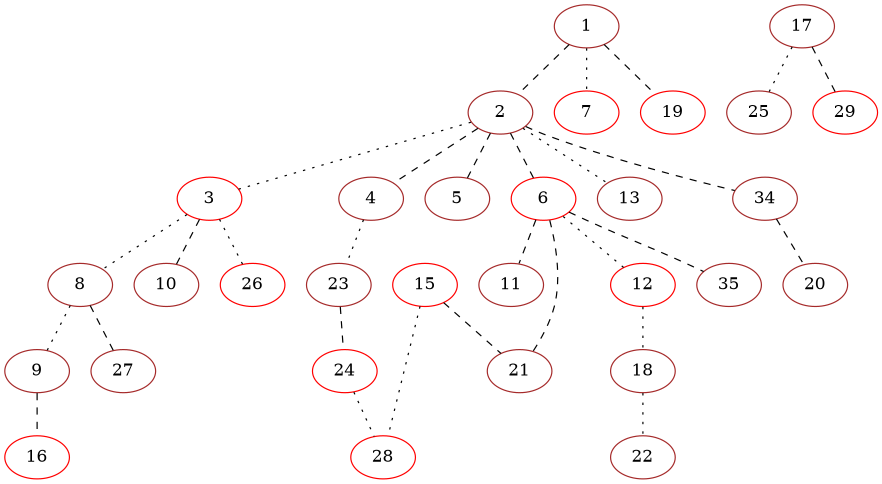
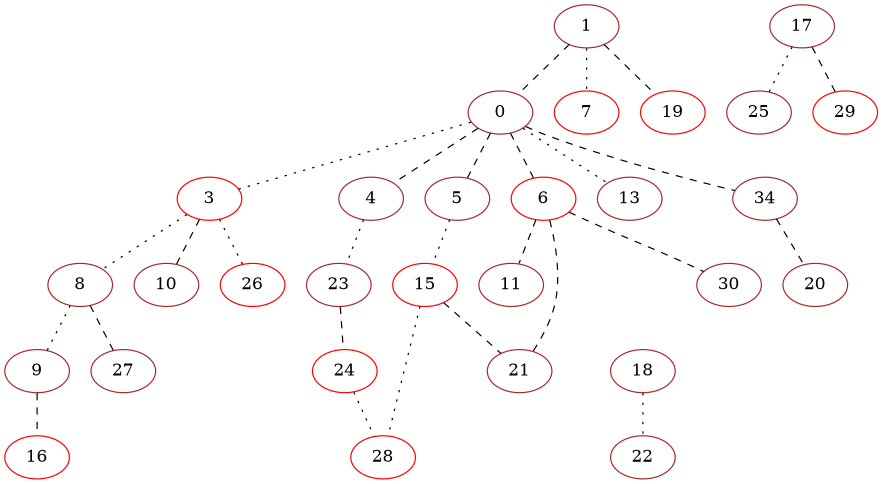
  graph {
    node [color=brown]
    edge [style=dashed]
    1
-   2
+   2 [label=0]
    7 [color=red]
    19 [color=red]
    3 [color=red]
    4
    5
    6 [color=red]
    13
    n10 [label=34]
    8
    10
    26 [color=red]
    23
    15 [color=red]
    11
-   12 [color=red]
    21
-   30 [label=35]
+   30
    20
    17
    25
    29 [color=red]
    9
    27
    24 [color=red]
    28 [color=red]
    18
    16 [color=red]
    22
    1 -- 2
    1 -- 7 [style=dotted]
    1 -- 19
    2 -- 3 [style=dotted]
    2 -- 4
    2 -- 5
    2 -- 6
    2 -- 13 [style=dotted]
    2 -- n10
    3 -- 8 [style=dotted]
    3 -- 10
    3 -- 26 [style=dotted]
    4 -- 23 [style=dotted]
+   5 -- 15 [style=dotted]
    6 -- 11
-   6 -- 12 [style=dotted]
    6 -- 21
    6 -- 30
    n10 -- 20
    8 -- 9 [style=dotted]
    8 -- 27
    23 -- 24
    15 -- 21
    15 -- 28 [style=dotted]
-   12 -- 18 [style=dotted]
    17 -- 25 [style=dotted]
    17 -- 29
    9 -- 16
    24 -- 28 [style=dotted]
    18 -- 22 [style=dotted]
  }
